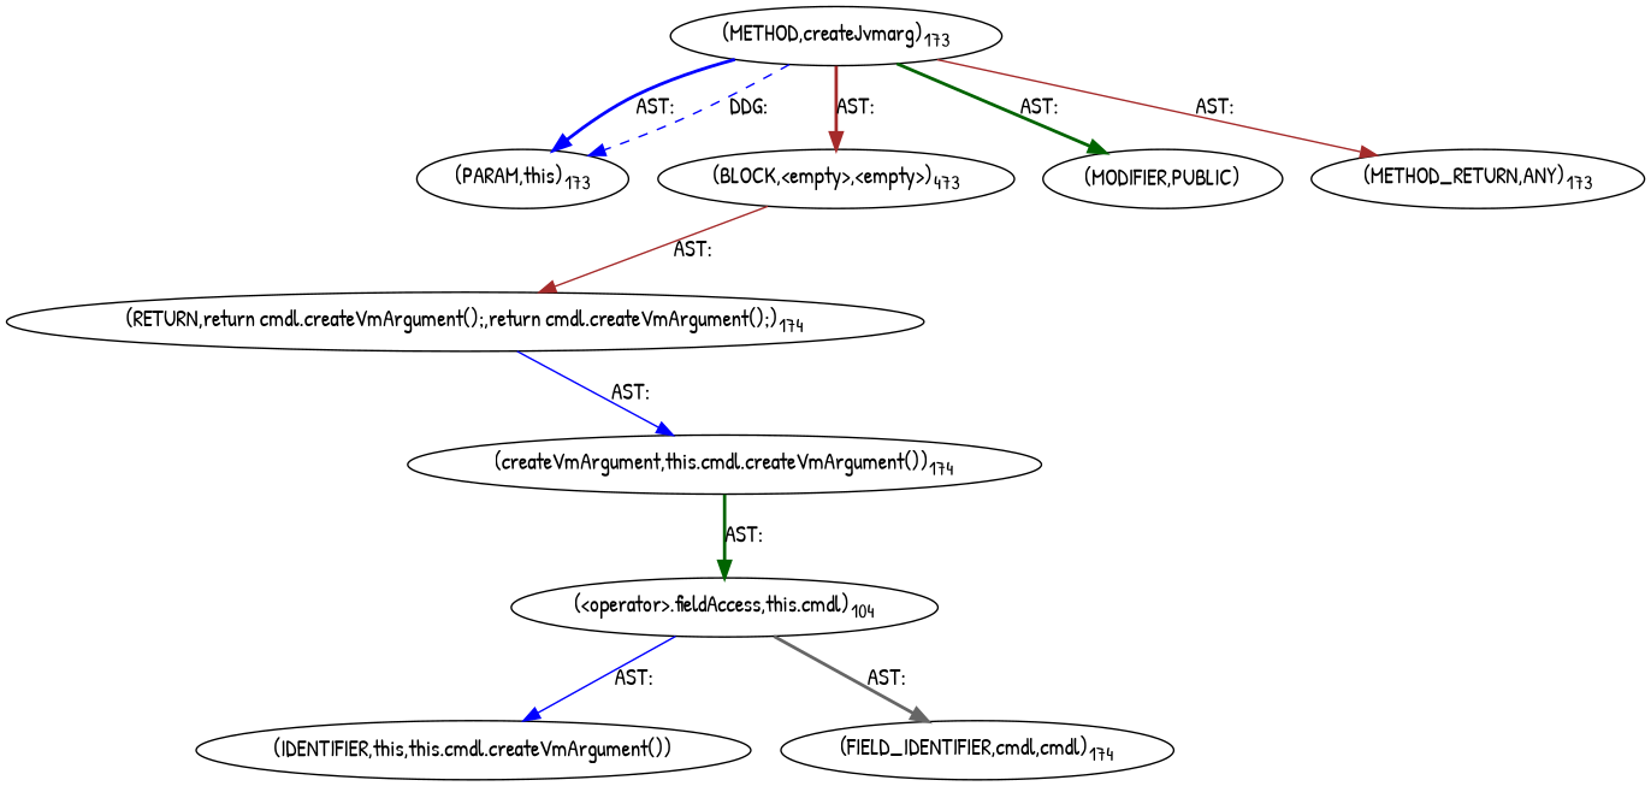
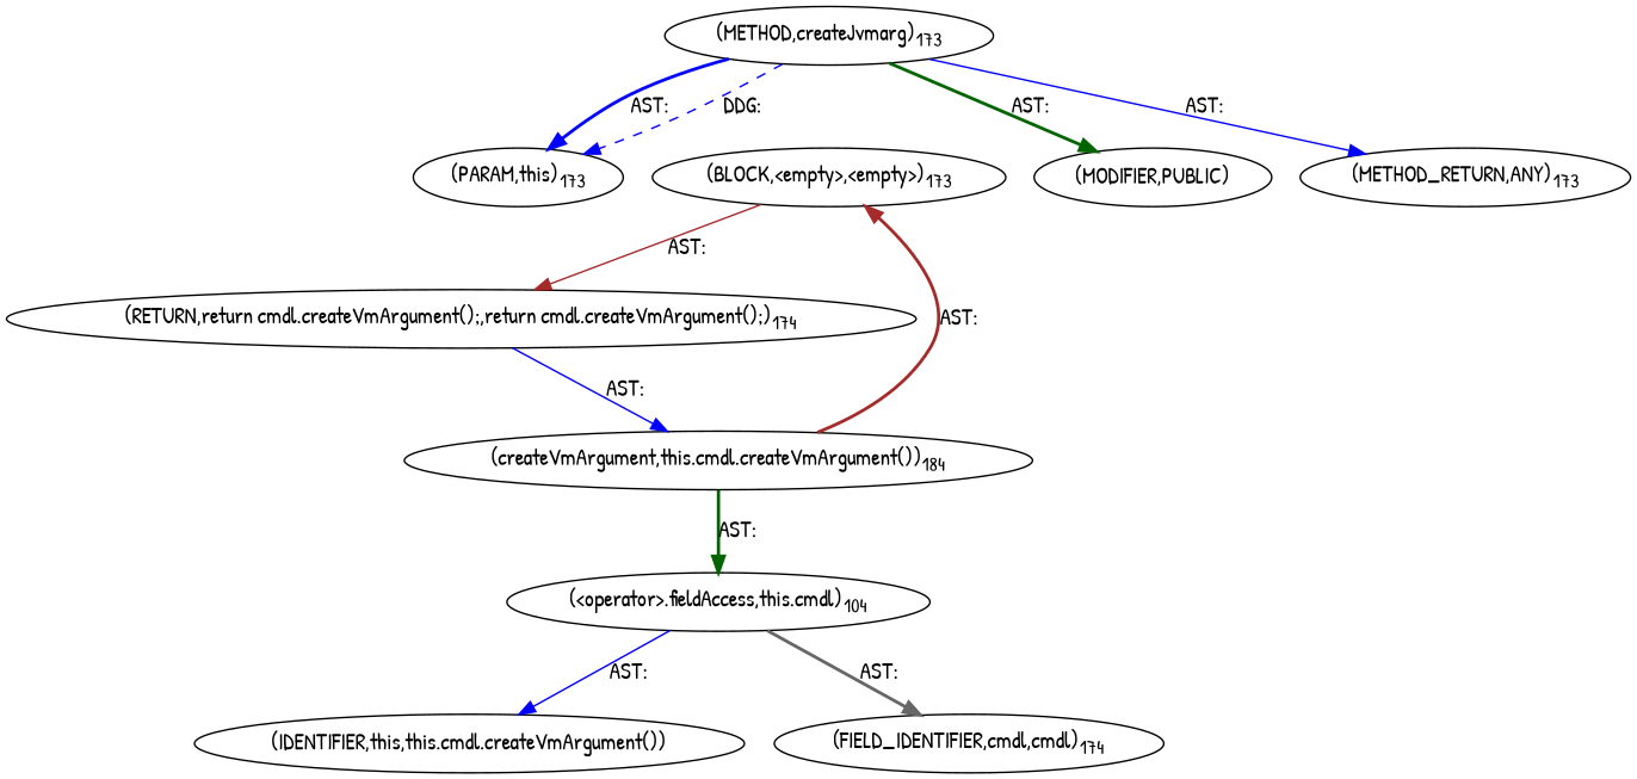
  digraph {
    fontname="Patrick Hand"
    node [fontname="Patrick Hand"]
    edge [color=blue fontname="Patrick Hand" style=bold]
    n1 [label=<(METHOD,createJvmarg)<SUB>173</SUB>>]
    n2 [label=<(PARAM,this)<SUB>173</SUB>>]
-   n3 [label=<(BLOCK,&lt;empty&gt;,&lt;empty&gt;)<SUB>473</SUB>>]
+   n3 [label=<(BLOCK,&lt;empty&gt;,&lt;empty&gt;)<SUB>173</SUB>>]
    n4 [label=<(MODIFIER,PUBLIC)>]
    n5 [label=<(METHOD_RETURN,ANY)<SUB>173</SUB>>]
    n6 [label=<(RETURN,return cmdl.createVmArgument();,return cmdl.createVmArgument();)<SUB>174</SUB>>]
-   n7 [label=<(createVmArgument,this.cmdl.createVmArgument())<SUB>174</SUB>>]
+   n7 [label=<(createVmArgument,this.cmdl.createVmArgument())<SUB>184</SUB>>]
    n8 [label=<(&lt;operator&gt;.fieldAccess,this.cmdl)<SUB>104</SUB>>]
    n9 [label=<(IDENTIFIER,this,this.cmdl.createVmArgument())>]
    n10 [label=<(FIELD_IDENTIFIER,cmdl,cmdl)<SUB>174</SUB>>]
    n1 -> n2 [label="AST: "]
    n1 -> n2 [label="DDG: " style=dashed]
-   n1 -> n3 [color=brown label="AST: "]
+   n7 -> n3 [color=brown label="AST: "]
    n1 -> n4 [color=darkgreen label="AST: "]
-   n1 -> n5 [color=brown label="AST: " style=solid]
+   n1 -> n5 [label="AST: " style=solid]
    n3 -> n6 [color=brown label="AST: " style=solid]
    n6 -> n7 [label="AST: " style=solid]
    n7 -> n8 [color=darkgreen label="AST: "]
    n8 -> n9 [label="AST: " style=solid]
    n8 -> n10 [color=gray40 label="AST: "]
  }
